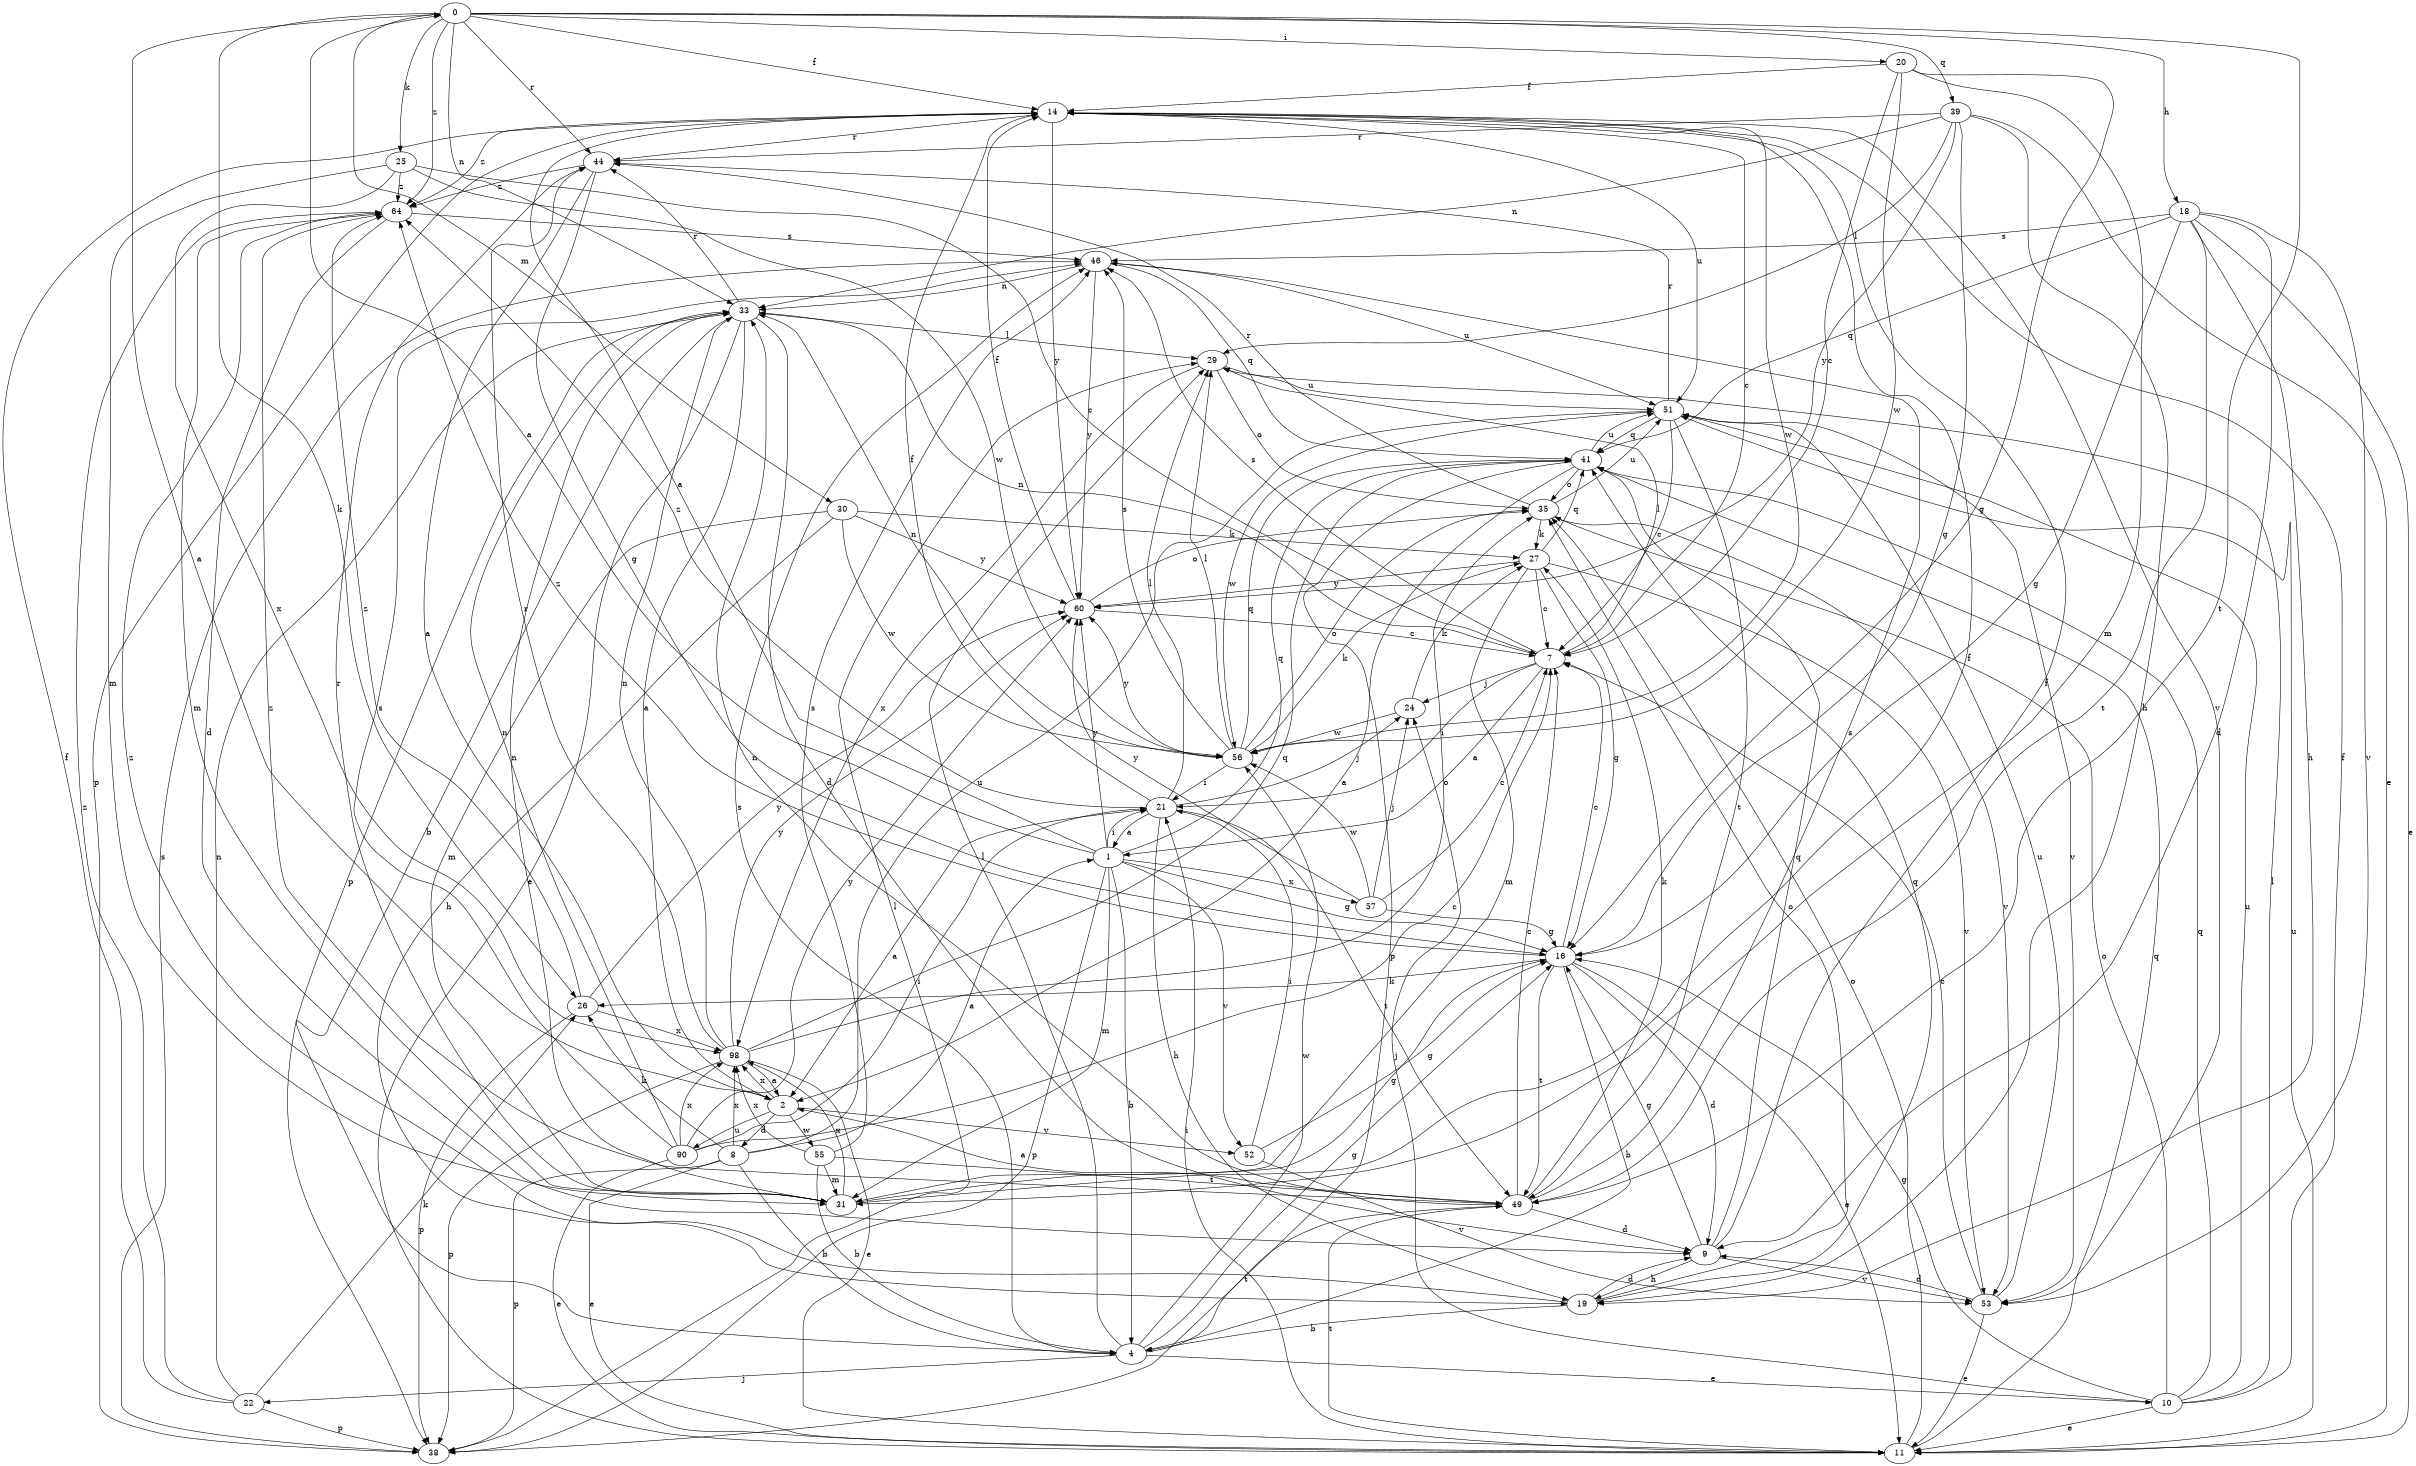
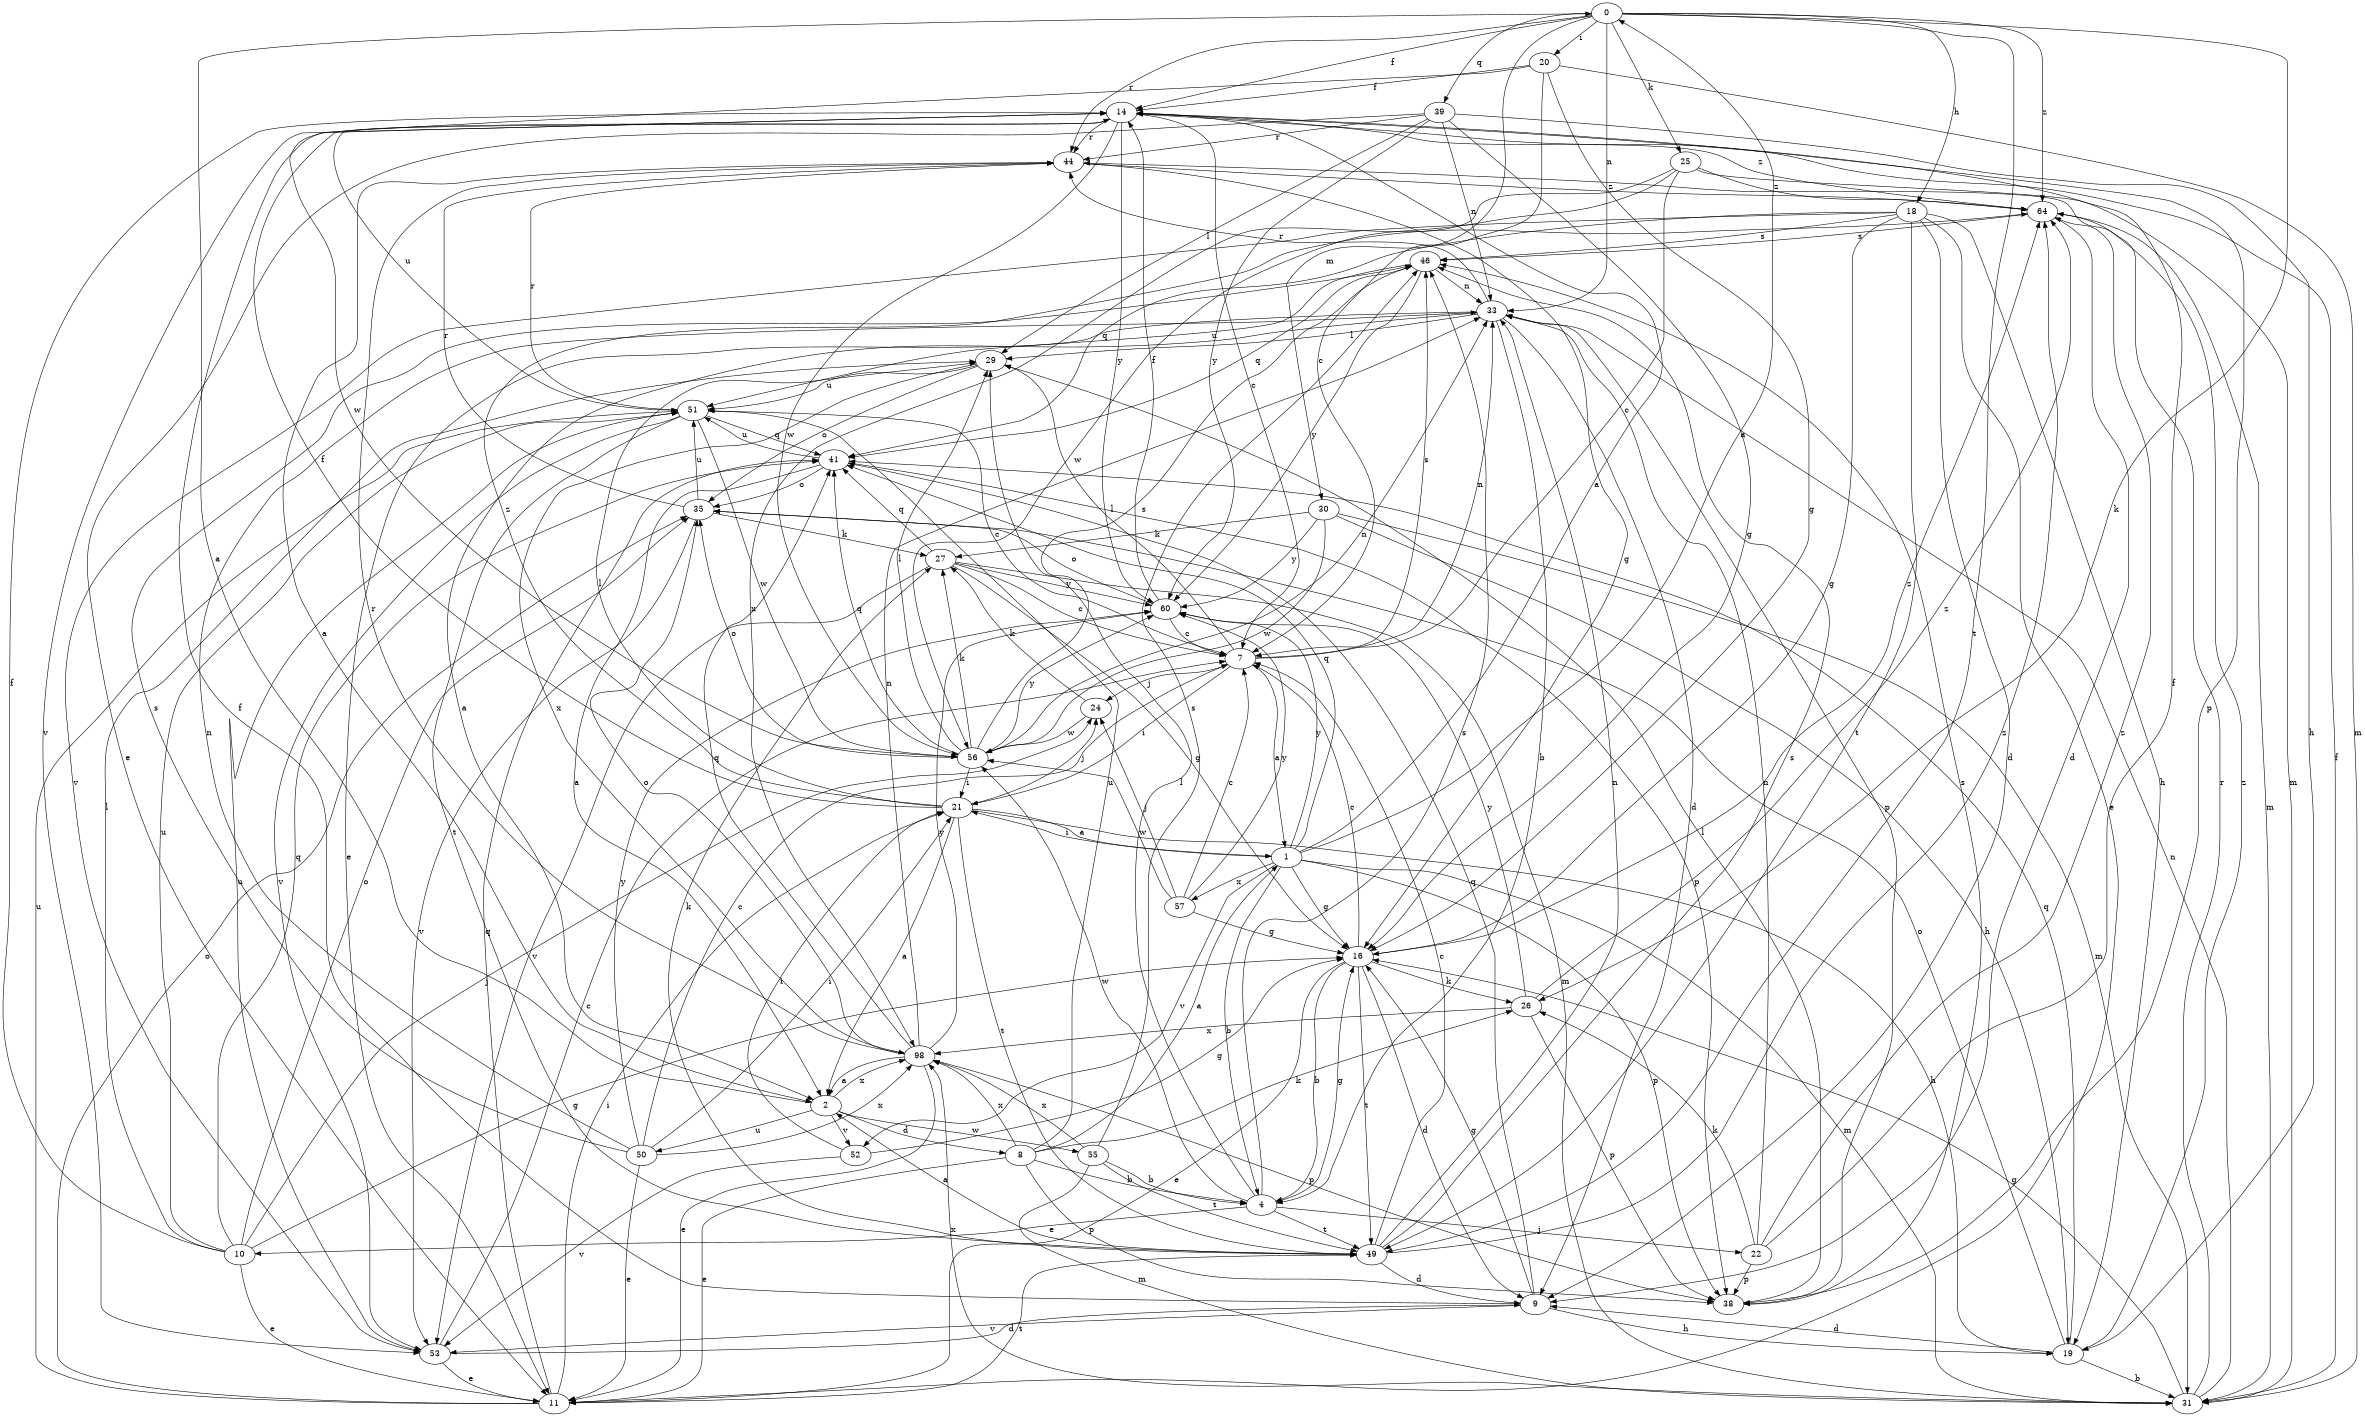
  strict digraph {
    0
    14
    18
    20
    25
    26
    30
    33
    39
    44
    49
    64
    38
    60
    56
    7
    51
    53
    16
    41
    46
    11
    9
    19
    31
    n26 [label=98]
    27
    4
    2
    29
    1
    21
    52
    57
    10
    22
    24
    35
    8
-   50 [label=90]
+   50
    55
    0 -> 14 [label=f]
    0 -> 18 [label=h]
    0 -> 20 [label=i]
    0 -> 25 [label=k]
    0 -> 26 [label=k]
    0 -> 30 [label=m]
    0 -> 33 [label=n]
    0 -> 39 [label=q]
    0 -> 44 [label=r]
    0 -> 49 [label=t]
    0 -> 64 [label=z]
    14 -> 44 [label=r]
    14 -> 64 [label=z]
    14 -> 38 [label=p]
    14 -> 60 [label=y]
    14 -> 56 [label=w]
    14 -> 7 [label=c]
    14 -> 51 [label=u]
    14 -> 53 [label=v]
    18 -> 49 [label=t]
    18 -> 53 [label=v]
    18 -> 16 [label=g]
    18 -> 41 [label=q]
    18 -> 46 [label=s]
    18 -> 11 [label=e]
    18 -> 9 [label=d]
    18 -> 19 [label=h]
    20 -> 14 [label=f]
    20 -> 56 [label=w]
    20 -> 7 [label=c]
    20 -> 16 [label=g]
    20 -> 31 [label=m]
    25 -> 64 [label=z]
    25 -> 56 [label=w]
    25 -> 7 [label=c]
    25 -> 31 [label=m]
    25 -> n26 [label=x]
    26 -> 64 [label=z]
    26 -> 38 [label=p]
    26 -> 60 [label=y]
    26 -> n26 [label=x]
    30 -> 60 [label=y]
    30 -> 56 [label=w]
    30 -> 19 [label=h]
    30 -> 31 [label=m]
    30 -> 27 [label=k]
    33 -> 44 [label=r]
    33 -> 38 [label=p]
    33 -> 11 [label=e]
    33 -> 9 [label=d]
    33 -> 4 [label=b]
    33 -> 2 [label=a]
    33 -> 29 [label=l]
    39 -> 33 [label=n]
    39 -> 44 [label=r]
    39 -> 60 [label=y]
    39 -> 16 [label=g]
    39 -> 11 [label=e]
    39 -> 19 [label=h]
    39 -> 29 [label=l]
    44 -> 64 [label=z]
    44 -> 16 [label=g]
    44 -> 2 [label=a]
    49 -> 33 [label=n]
    49 -> 64 [label=z]
    49 -> 7 [label=c]
    49 -> 46 [label=s]
    49 -> 9 [label=d]
    49 -> 27 [label=k]
    49 -> 2 [label=a]
    64 -> 46 [label=s]
    64 -> 9 [label=d]
    64 -> 31 [label=m]
    38 -> 46 [label=s]
    38 -> 29 [label=l]
    60 -> 14 [label=f]
    60 -> 7 [label=c]
    60 -> 35 [label=o]
    56 -> 33 [label=n]
    56 -> 60 [label=y]
    56 -> 41 [label=q]
    56 -> 46 [label=s]
    56 -> 27 [label=k]
    56 -> 29 [label=l]
    56 -> 21 [label=i]
    56 -> 35 [label=o]
    7 -> 33 [label=n]
    7 -> 46 [label=s]
    7 -> 29 [label=l]
    7 -> 1 [label=a]
    7 -> 21 [label=i]
    7 -> 24 [label=j]
    51 -> 44 [label=r]
    51 -> 49 [label=t]
    51 -> 56 [label=w]
    51 -> 7 [label=c]
    51 -> 53 [label=v]
    51 -> 41 [label=q]
    53 -> 7 [label=c]
    53 -> 51 [label=u]
    53 -> 11 [label=e]
    53 -> 9 [label=d]
    16 -> 26 [label=k]
    16 -> 49 [label=t]
    16 -> 64 [label=z]
    16 -> 7 [label=c]
    16 -> 11 [label=e]
    16 -> 9 [label=d]
    16 -> 4 [label=b]
    41 -> 38 [label=p]
    41 -> 51 [label=u]
    41 -> 2 [label=a]
    41 -> 35 [label=o]
    46 -> 33 [label=n]
    46 -> 60 [label=y]
    46 -> 51 [label=u]
    46 -> 41 [label=q]
    11 -> 49 [label=t]
    11 -> 51 [label=u]
    11 -> 41 [label=q]
    11 -> 21 [label=i]
    11 -> 35 [label=o]
    9 -> 14 [label=f]
    9 -> 53 [label=v]
    9 -> 16 [label=g]
    9 -> 41 [label=q]
    9 -> 19 [label=h]
    19 -> 64 [label=z]
    19 -> 41 [label=q]
    19 -> 9 [label=d]
-   19 -> 4 [label=b]
+   19 -> 31 [label=b]
    19 -> 35 [label=o]
    31 -> 14 [label=f]
    31 -> 33 [label=n]
    31 -> 44 [label=r]
    31 -> 16 [label=g]
    31 -> n26 [label=x]
    n26 -> 33 [label=n]
    n26 -> 44 [label=r]
    n26 -> 38 [label=p]
    n26 -> 60 [label=y]
    n26 -> 41 [label=q]
    n26 -> 11 [label=e]
    n26 -> 2 [label=a]
    n26 -> 35 [label=o]
    27 -> 60 [label=y]
    27 -> 7 [label=c]
    27 -> 53 [label=v]
    27 -> 16 [label=g]
    27 -> 41 [label=q]
    27 -> 31 [label=m]
    4 -> 49 [label=t]
    4 -> 56 [label=w]
    4 -> 16 [label=g]
    4 -> 46 [label=s]
    4 -> 29 [label=l]
    4 -> 10 [label=e]
    4 -> 22 [label=j]
    2 -> 0 [label=a]
    2 -> n26 [label=x]
    2 -> 52 [label=v]
    2 -> 8 [label=d]
    2 -> 50 [label=u]
    2 -> 55 [label=w]
    29 -> 51 [label=u]
    29 -> n26 [label=x]
    29 -> 35 [label=o]
    1 -> 0 [label=a]
    1 -> 14 [label=a]
    1 -> 38 [label=p]
    1 -> 60 [label=y]
    1 -> 16 [label=g]
    1 -> 41 [label=q]
    1 -> 31 [label=m]
    1 -> 4 [label=b]
    1 -> 21 [label=i]
    1 -> 52 [label=v]
    1 -> 57 [label=x]
    21 -> 14 [label=f]
    21 -> 49 [label=t]
    21 -> 64 [label=z]
    21 -> 19 [label=h]
    21 -> 2 [label=a]
    21 -> 29 [label=l]
    21 -> 1 [label=a]
    21 -> 24 [label=j]
    52 -> 53 [label=v]
    52 -> 16 [label=g]
    52 -> 21 [label=i]
    57 -> 60 [label=y]
    57 -> 56 [label=w]
    57 -> 7 [label=c]
    57 -> 16 [label=g]
    57 -> 24 [label=j]
    10 -> 14 [label=f]
    10 -> 51 [label=u]
    10 -> 16 [label=g]
    10 -> 41 [label=q]
    10 -> 11 [label=e]
    10 -> 29 [label=l]
    10 -> 24 [label=j]
    10 -> 35 [label=o]
    22 -> 14 [label=f]
    22 -> 26 [label=k]
    22 -> 33 [label=n]
    22 -> 64 [label=z]
    22 -> 38 [label=p]
    24 -> 56 [label=w]
    24 -> 27 [label=k]
    35 -> 44 [label=r]
    35 -> 51 [label=u]
    35 -> 53 [label=v]
    35 -> 27 [label=k]
    8 -> 26 [label=k]
    8 -> 38 [label=p]
    8 -> 51 [label=u]
    8 -> 11 [label=e]
    8 -> n26 [label=x]
    8 -> 4 [label=b]
    8 -> 1 [label=a]
    50 -> 33 [label=n]
    50 -> 60 [label=y]
    50 -> 7 [label=c]
    50 -> 46 [label=s]
    50 -> 11 [label=e]
    50 -> n26 [label=x]
    50 -> 21 [label=i]
    55 -> 49 [label=t]
    55 -> 46 [label=s]
    55 -> 31 [label=m]
    55 -> n26 [label=x]
    55 -> 4 [label=b]
  }
